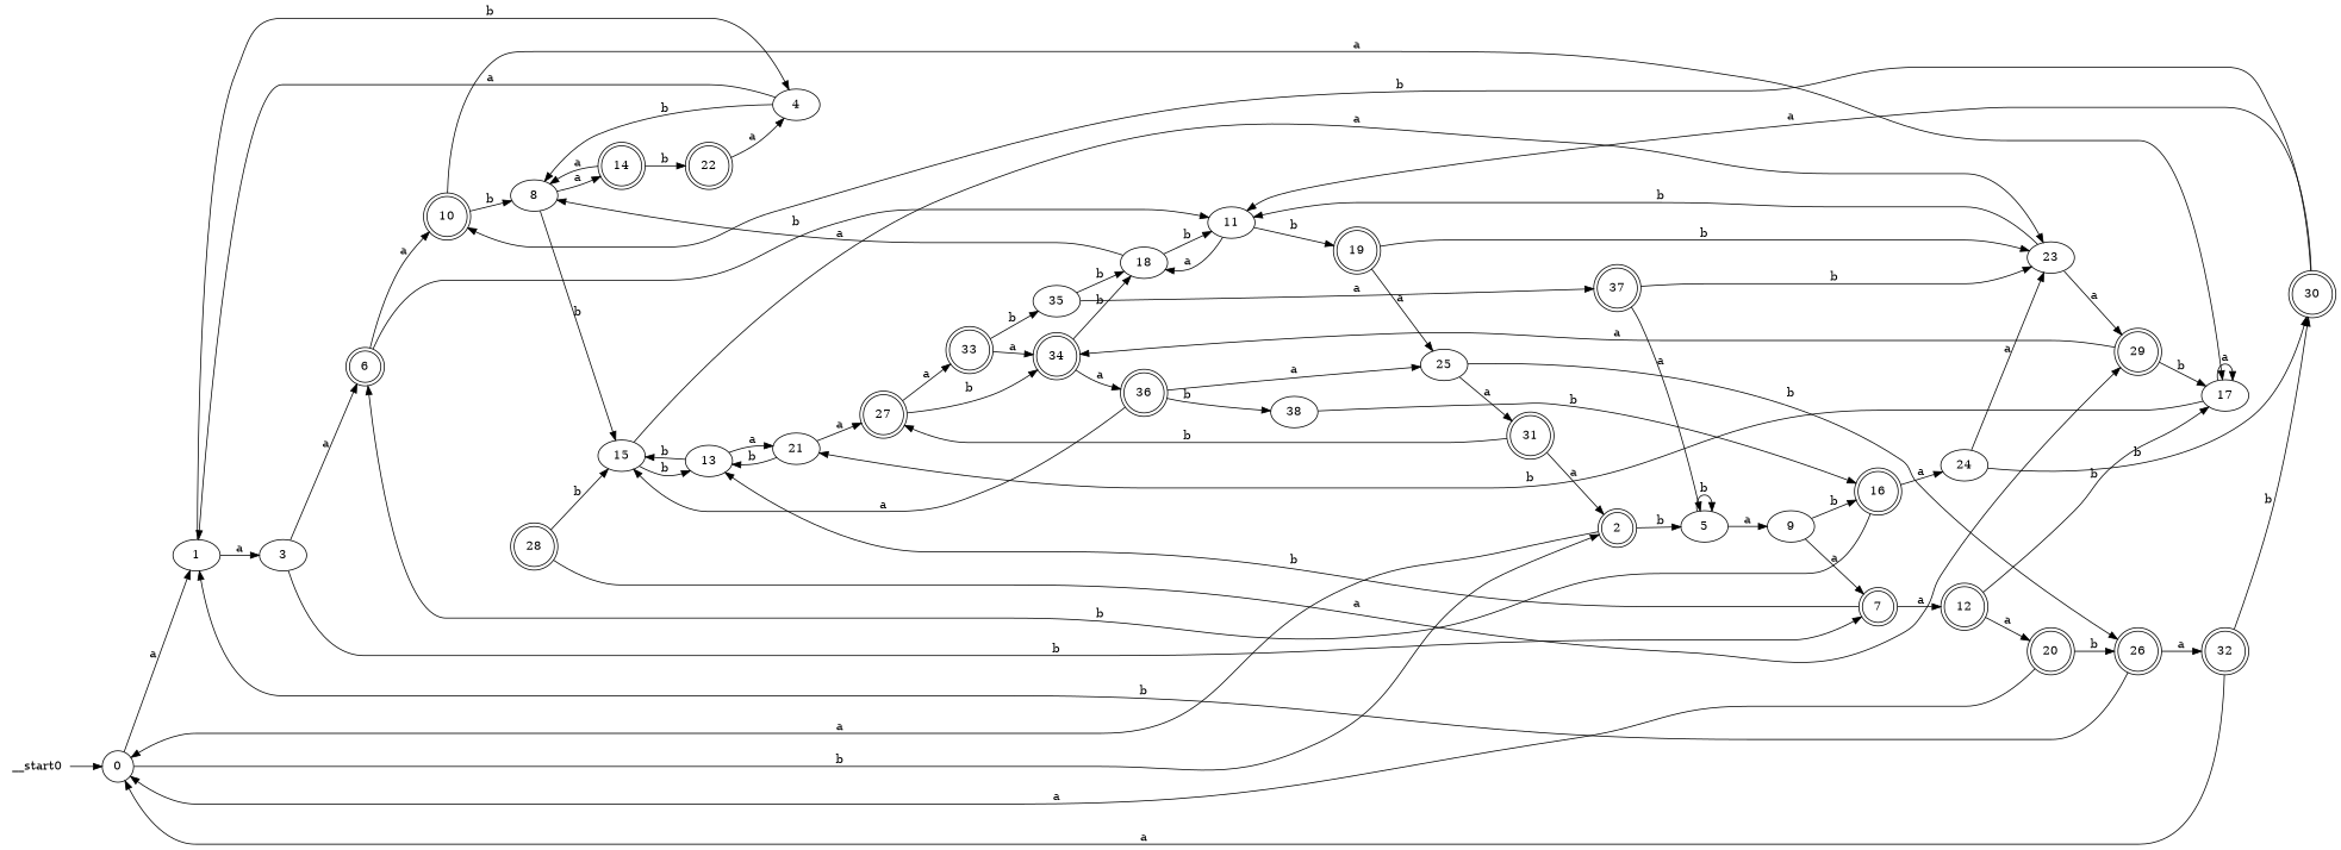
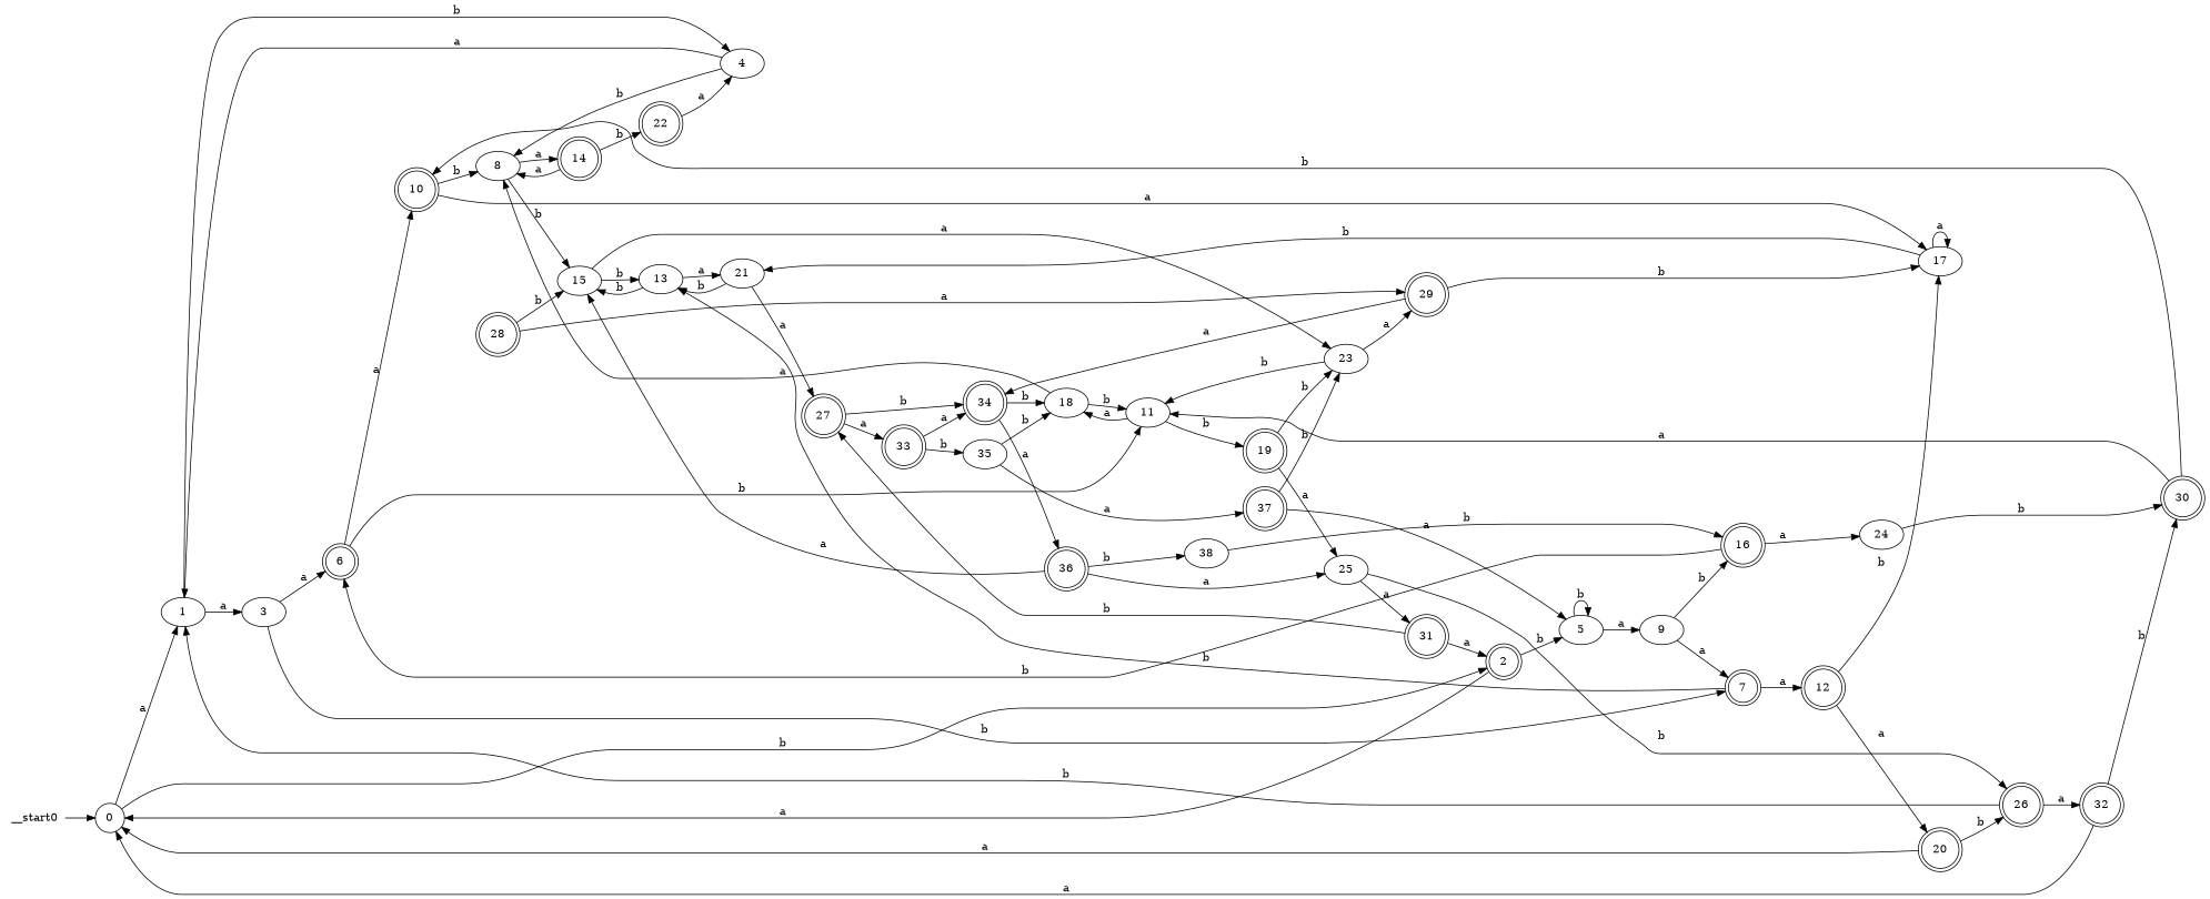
  digraph {
    rankdir=LR
    node [shape=doublecircle]
    __start0 [shape=none]
    0 [shape=circle]
    1 [shape=""]
    2
    3 [shape=""]
    4 [shape=""]
    5 [shape=""]
    6
    7
    8 [shape=""]
    9 [shape=""]
    10
    11 [shape=""]
    12
    13 [shape=""]
    14
    15 [shape=""]
    16
    17 [shape=""]
    18 [shape=""]
    19
    20
    21 [shape=""]
    22
    23 [shape=""]
    24 [shape=""]
    25 [shape=""]
    26
    27
    29
    30
    31
    32
    33
    34
    28
    35 [shape=""]
    36
    37
    38 [shape=""]
    __start0 -> 0
    0 -> 1 [label=a]
    0 -> 2 [label=b]
    1 -> 3 [label=a]
    1 -> 4 [label=b]
    2 -> 0 [label=a]
    2 -> 5 [label=b]
    3 -> 6 [label=a]
    3 -> 7 [label=b]
    4 -> 1 [label=a]
    4 -> 8 [label=b]
    5 -> 5 [label=b]
    5 -> 9 [label=a]
    6 -> 10 [label=a]
    6 -> 11 [label=b]
    7 -> 12 [label=a]
    7 -> 13 [label=b]
    8 -> 14 [label=a]
    8 -> 15 [label=b]
    9 -> 7 [label=a]
    9 -> 16 [label=b]
    10 -> 8 [label=b]
    10 -> 17 [label=a]
    11 -> 18 [label=a]
    11 -> 19 [label=b]
    12 -> 17 [label=b]
    12 -> 20 [label=a]
    13 -> 15 [label=b]
    13 -> 21 [label=a]
    14 -> 8 [label=a]
    14 -> 22 [label=b]
    15 -> 13 [label=b]
    15 -> 23 [label=a]
    16 -> 6 [label=b]
    16 -> 24 [label=a]
    17 -> 17 [label=a]
    17 -> 21 [label=b]
    18 -> 8 [label=a]
    18 -> 11 [label=b]
    19 -> 23 [label=b]
    19 -> 25 [label=a]
    20 -> 0 [label=a]
    20 -> 26 [label=b]
    21 -> 13 [label=b]
    21 -> 27 [label=a]
    22 -> 4 [label=a]
    23 -> 11 [label=b]
    23 -> 29 [label=a]
-   24 -> 23 [label=a]
    24 -> 30 [label=b]
    25 -> 26 [label=b]
    25 -> 31 [label=a]
    26 -> 1 [label=b]
    26 -> 32 [label=a]
    27 -> 33 [label=a]
    27 -> 34 [label=b]
    29 -> 17 [label=b]
    29 -> 34 [label=a]
    30 -> 10 [label=b]
    30 -> 11 [label=a]
    31 -> 2 [label=a]
    31 -> 27 [label=b]
    32 -> 0 [label=a]
    32 -> 30 [label=b]
    33 -> 34 [label=a]
    33 -> 35 [label=b]
    34 -> 18 [label=b]
    34 -> 36 [label=a]
    28 -> 15 [label=b]
    28 -> 29 [label=a]
    35 -> 18 [label=b]
    35 -> 37 [label=a]
    36 -> 15 [label=a]
    36 -> 25 [label=a]
    36 -> 38 [label=b]
    37 -> 5 [label=a]
    37 -> 23 [label=b]
    38 -> 16 [label=b]
  }
